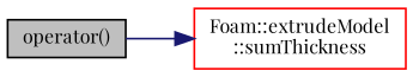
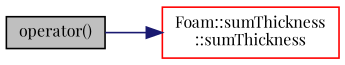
  digraph {
    rankdir=LR
    fontname="Playfair Display"
    node [fontname="Playfair Display" fontsize=10 shape=record]
    n1 [color=black fillcolor=grey75 fontcolor=black height=0.2 label="operator()" style=filled width=0.4]
-   n2 [color=red height=0.2 label="Foam::extrudeModel\l::sumThickness" width=0.4]
+   n2 [color=red height=0.2 label="Foam::sumThickness\l::sumThickness" width=0.4]
    n1 -> n2 [color=midnightblue fontname="Playfair Display" fontsize=10 labelfontname=Helvetica labelfontsize=10 style=solid]
  }
